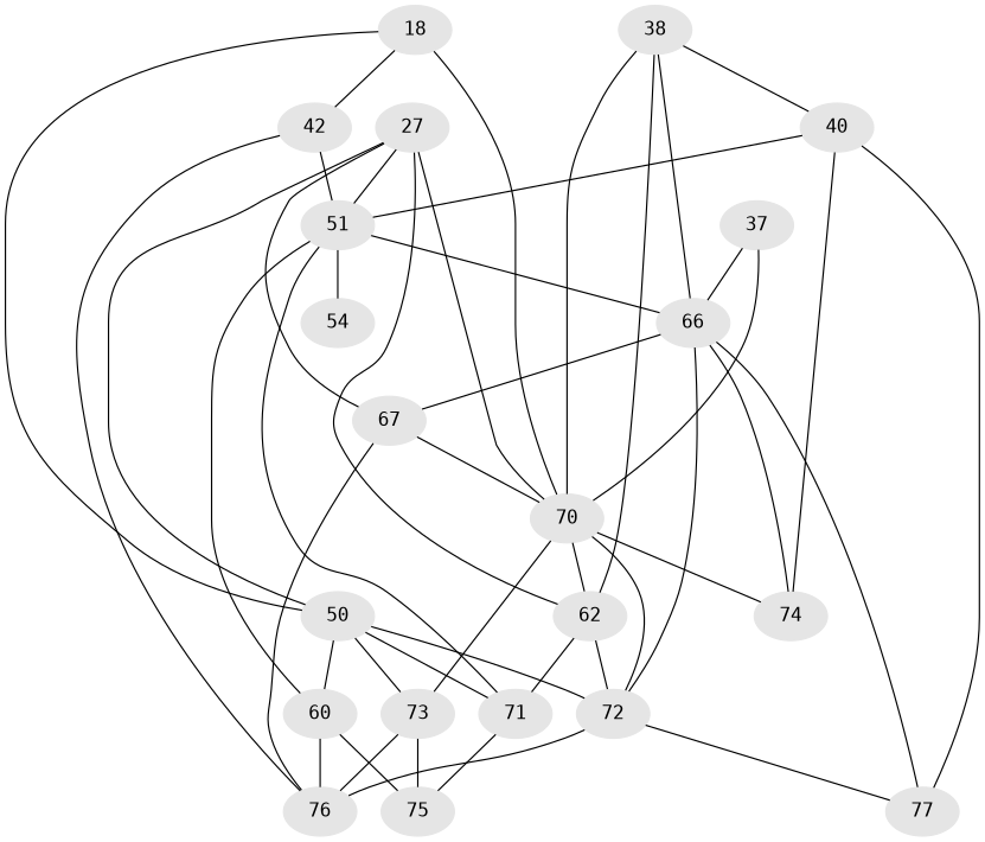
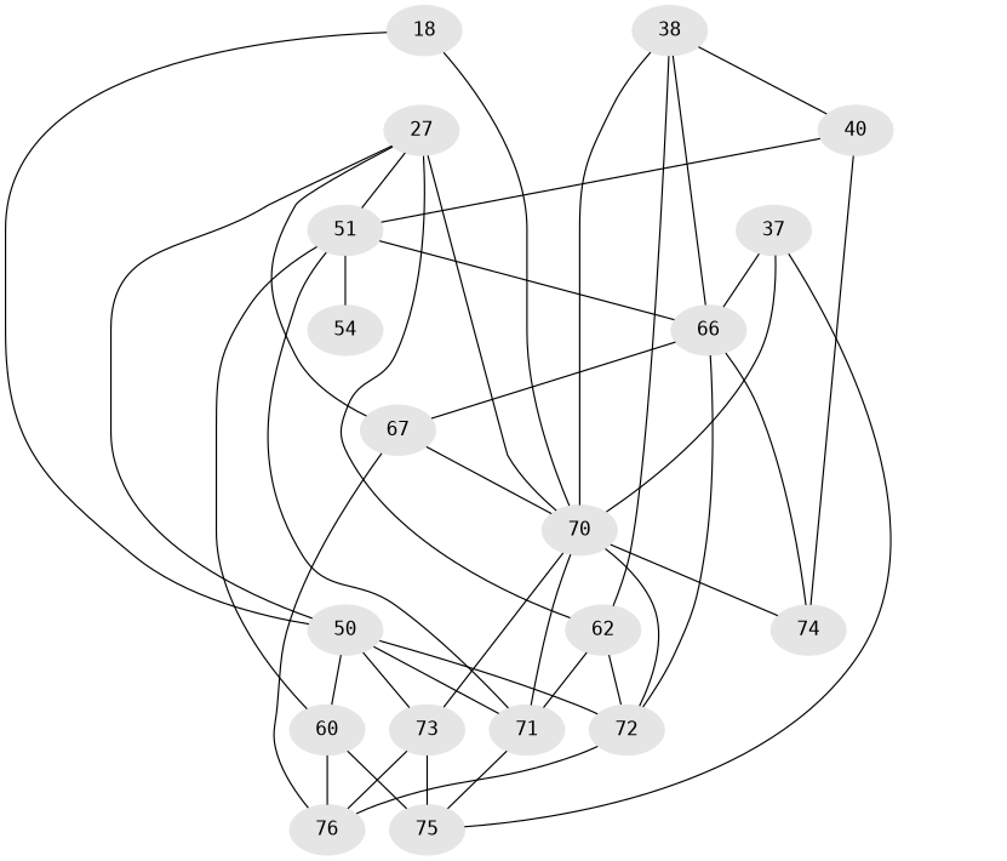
  graph {
    fontname="DejaVu Sans Mono"
    node [color=gray90 fontname="DejaVu Sans Mono" style=filled]
    edge [fontname="DejaVu Sans Mono"]
    18 [super="+6"]
-   42
    50 [super="+34"]
    70 [super="+19+61+59"]
    51 [super="+4+41+28"]
    76 [super="+68"]
    73 [super="+31+69"]
    60 [super="+26"]
    71 [super="+46+29+65"]
    72 [super="+30+39+44"]
    74 [super="+43"]
    27 [super="+17"]
    62 [super="+36+57"]
    67 [super="+35"]
    66 [super="+15+63+53+52+64"]
    54
    37 [super="+25"]
    75 [super="+5+45"]
-   77
    40 [super="+14"]
    38
-   18 -- 42 [weight=2]
    18 -- 50
    18 -- 70 [weight=3]
-   42 -- 51
-   42 -- 76
    50 -- 73
    50 -- 60 [weight=2]
    50 -- 71 [weight=2]
    50 -- 72 [weight=2]
    70 -- 73
-   70 -- 62 [weight=5]
+   70 -- 71 [weight=5]
    70 -- 72 [weight=2]
    70 -- 74 [weight=4]
    51 -- 60
    51 -- 71
    51 -- 66 [weight=2]
    51 -- 54
    73 -- 76
    73 -- 75 [weight=3]
    60 -- 76
    60 -- 75 [weight=2]
    71 -- 75 [weight=2]
    72 -- 76 [weight=2]
-   72 -- 77
    27 -- 50 [weight=2]
    27 -- 70 [weight=2]
    27 -- 51 [weight=2]
    27 -- 62 [weight=2]
    27 -- 67
    62 -- 71 [weight=3]
    62 -- 72 [weight=3]
    67 -- 70 [weight=2]
    67 -- 76
    66 -- 72 [weight=2]
    66 -- 74
    66 -- 67 [weight=4]
-   66 -- 77
    37 -- 70 [weight=2]
    37 -- 66 [weight=3]
+   37 -- 75
    40 -- 51 [weight=2]
    40 -- 74
-   40 -- 77 [weight=2]
    38 -- 70
    38 -- 62
    38 -- 66
    38 -- 40
  }
